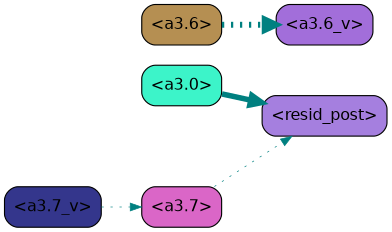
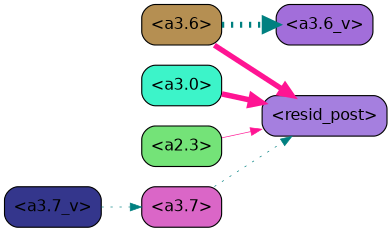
  strict digraph {
    rankdir=LR
    splines=true
    node [color=black fontname=Helvetica shape=box style="filled, rounded"]
    edge [color=teal penwidth=0.6 style=dotted]
    "<a3.7>" [fillcolor="#da66c7"]
    "<resid_post>" [fillcolor="#a57fdf"]
    "<a3.6>" [fillcolor="#b58f52"]
    "<a3.6_v>" [fillcolor="#a26eda"]
    "<a3.0>" [fillcolor="#3cf4c9"]
+   "<a2.3>" [fillcolor="#74e378"]
    "<a3.7_v>" [fillcolor="#34368c"]
    "<a3.7>" -> "<resid_post>"
+   "<a3.6>" -> "<resid_post>" [color=deeppink penwidth=4.752790808677673 style=solid]
    "<a3.6>" -> "<a3.6_v>" [penwidth=5.297133803367615]
-   "<a3.0>" -> "<resid_post>" [penwidth=4.897669434547424 style=solid]
+   "<a3.0>" -> "<resid_post>" [color=deeppink penwidth=4.897669434547424 style=solid]
+   "<a2.3>" -> "<resid_post>" [color=deeppink style=solid]
    "<a3.7_v>" -> "<a3.7>"
  }
